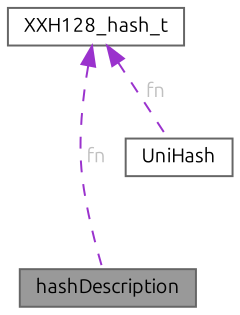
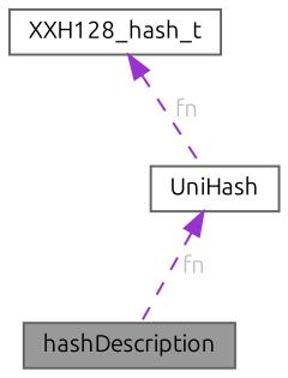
  digraph {
    fontname=Ubuntu
    node [color=gray40 fillcolor=white fontname=Ubuntu fontsize=10 shape=box style=filled]
    edge [color=darkorchid3 dir=back fontcolor=grey fontname=Ubuntu fontsize=10 labelfontname=Helvetica labelfontsize=10 style=dashed]
    n1 [fillcolor=grey60 fontcolor=black height=0.2 label=hashDescription width=0.4]
    n2 [height=0.2 label=UniHash width=0.4]
    n3 [height=0.2 label=XXH128_hash_t width=0.4]
-   n3 -> n1 [label=" fn"]
+   n2 -> n1 [label=" fn"]
    n3 -> n2 [label=" fn"]
  }
